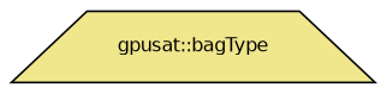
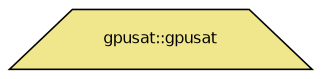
  digraph {
    rankdir=LR
-   n1 [color=black fillcolor=khaki fontname=Helvetica fontsize=10 height=0.2 label="gpusat::bagType" shape=trapezium style=filled width=0.4]
+   n1 [color=black fillcolor=khaki fontname=Helvetica fontsize=10 height=0.2 label="gpusat::gpusat" shape=trapezium style=filled width=0.4]
  }
